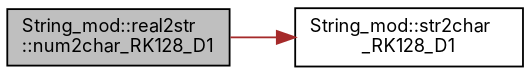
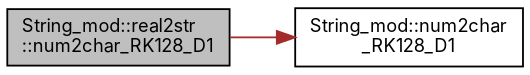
  digraph {
    rankdir=LR
    fontname=Inter
    node [color=black fontname=Inter fontsize=10 shape=record style=filled]
    n1 [fillcolor=grey75 fontcolor=black height=0.2 label="String_mod::real2str\l::num2char_RK128_D1" width=0.4]
-   n2 [fillcolor=white height=0.2 label="String_mod::str2char\l_RK128_D1" width=0.4]
+   n2 [fillcolor=white height=0.2 label="String_mod::num2char\l_RK128_D1" width=0.4]
    n1 -> n2 [color=brown fontname=Inter fontsize=10 labelfontname=Helvetica labelfontsize=10 style=solid]
  }
